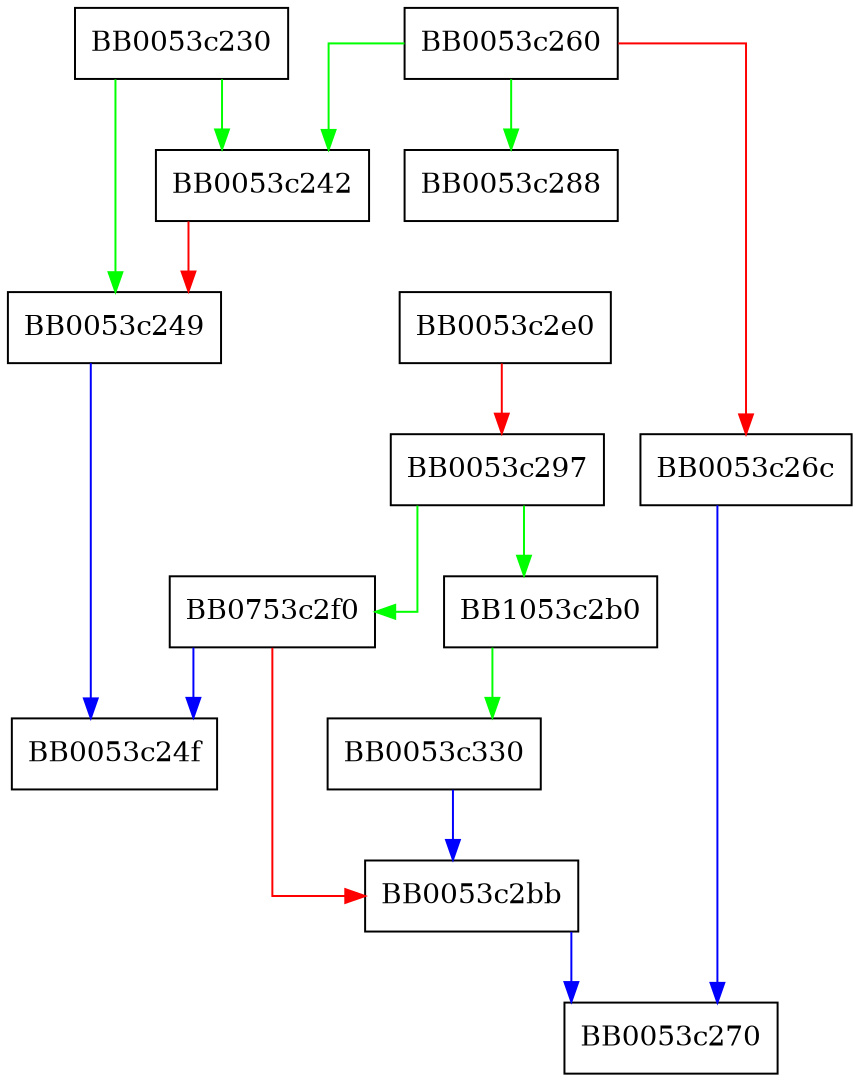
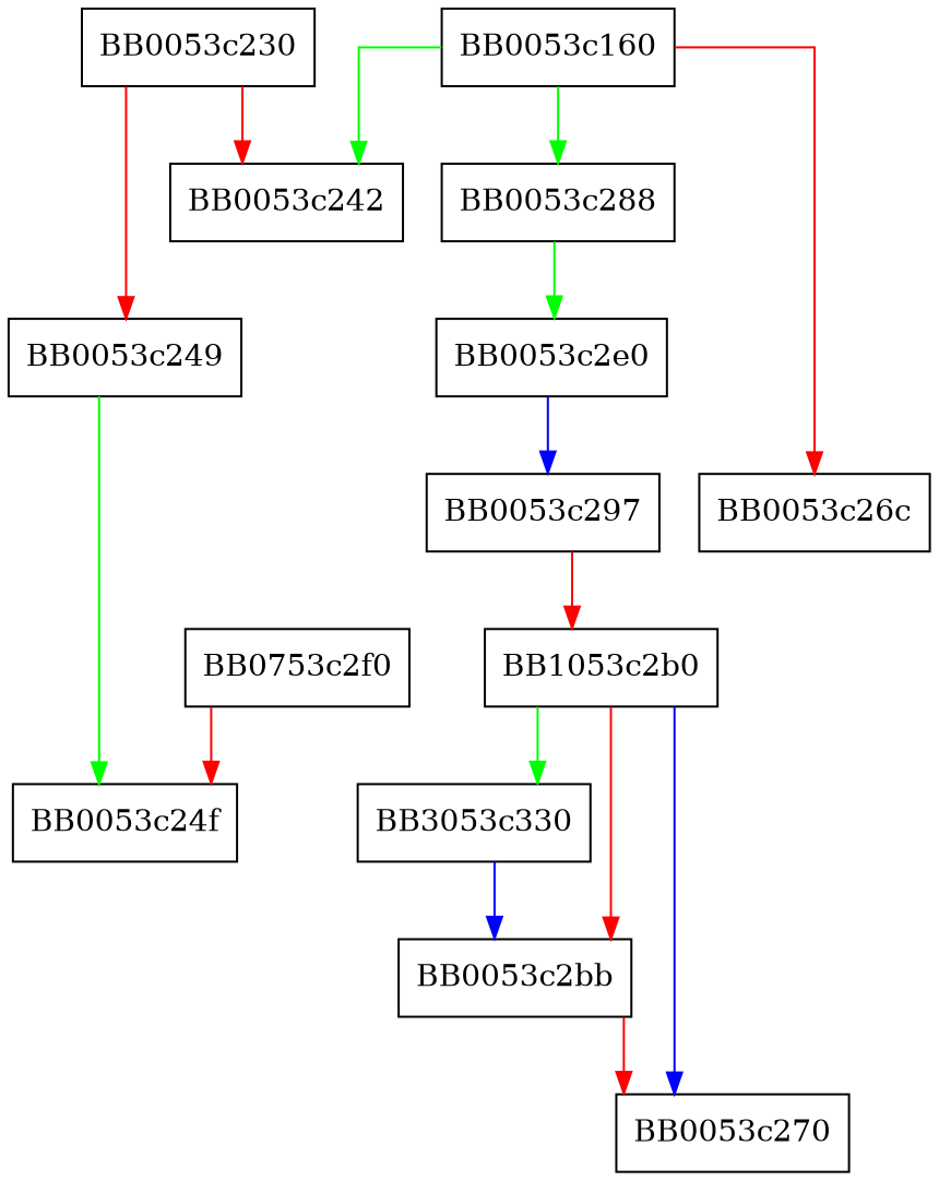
  digraph {
    splines=ortho
    node [shape=box]
    edge [color=green]
    BB0053c230
    BB0053c249
    BB0053c242
    BB0053c24f
-   BB0053c260
+   BB0053c260 [label=BB0053c160]
    BB0053c288
    BB0053c26c
    BB0053c2e0
    BB0053c270
    BB0053c297
    n11 [label=BB0753c2f0]
    n12 [label=BB1053c2b0]
-   BB0053c330
+   BB0053c330 [label=BB3053c330]
    BB0053c2bb
-   BB0053c230 -> BB0053c249
-   BB0053c230 -> BB0053c242
-   BB0053c249 -> BB0053c24f [color=blue]
-   BB0053c242 -> BB0053c249 [color=red]
+   BB0053c230 -> BB0053c249 [color=red]
+   BB0053c230 -> BB0053c242 [color=red]
+   BB0053c249 -> BB0053c24f
    BB0053c260 -> BB0053c242
    BB0053c260 -> BB0053c288
    BB0053c260 -> BB0053c26c [color=red]
-   BB0053c26c -> BB0053c270 [color=blue]
-   BB0053c2e0 -> BB0053c297 [color=red]
-   BB0053c297 -> n11
-   BB0053c297 -> n12
-   n11 -> BB0053c24f [color=blue]
+   BB0053c288 -> BB0053c2e0
+   n12 -> BB0053c270 [color=blue]
+   BB0053c2e0 -> BB0053c297 [color=blue]
+   BB0053c297 -> n12 [color=red]
+   n11 -> BB0053c24f [color=red]
    n12 -> BB0053c330
-   n11 -> BB0053c2bb [color=red]
+   n12 -> BB0053c2bb [color=red]
    BB0053c330 -> BB0053c2bb [color=blue]
-   BB0053c2bb -> BB0053c270 [color=blue]
+   BB0053c2bb -> BB0053c270 [color=red]
  }
